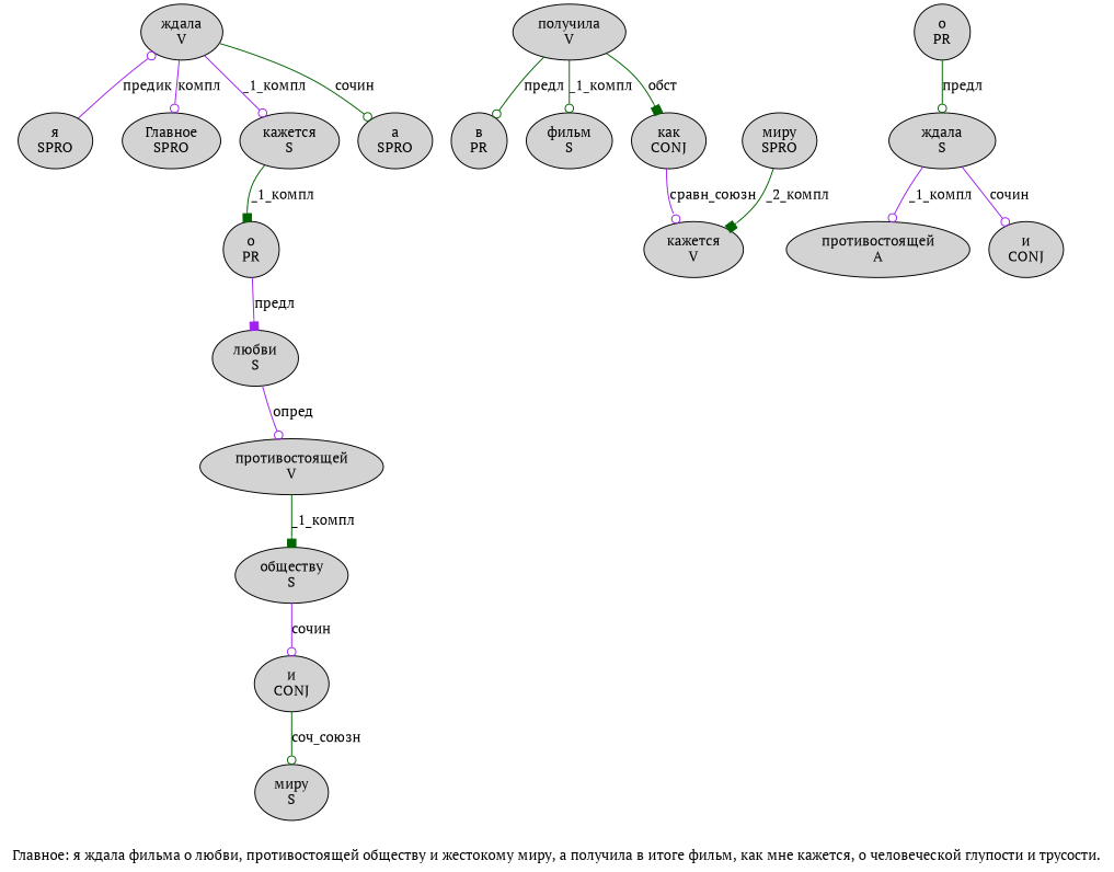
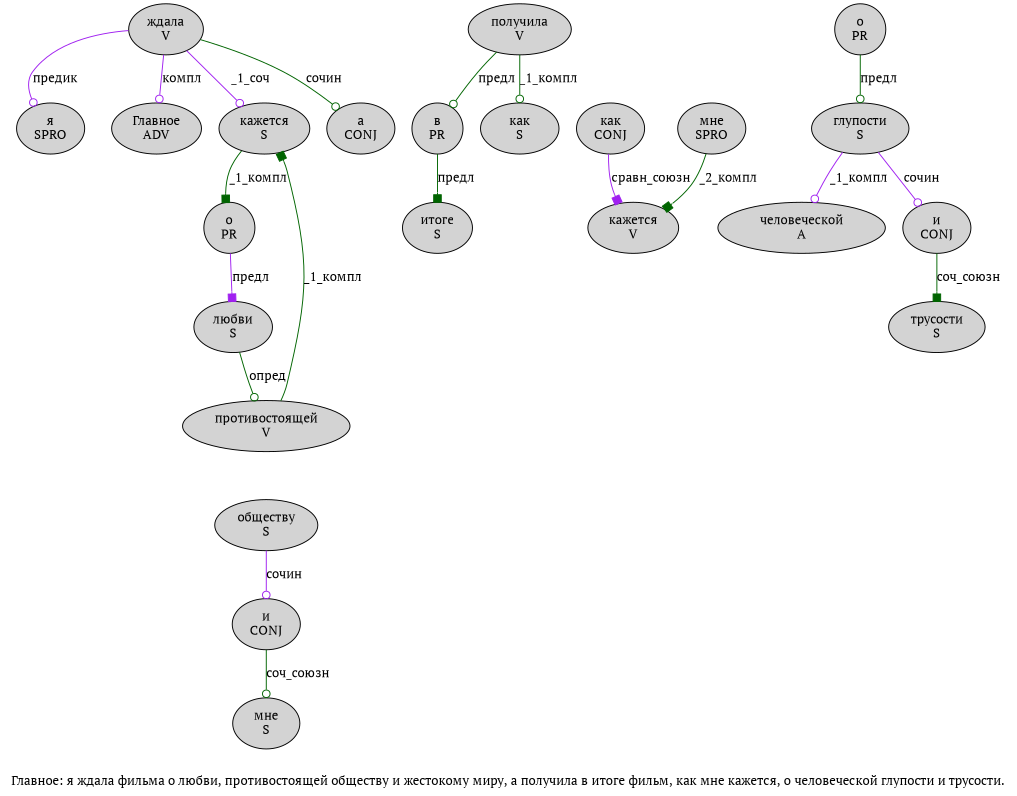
  digraph {
    fontname="PT Serif"
    label="Главное: я ждала фильма о любви, противостоящей обществу и жестокому миру, а получила в итоге фильм, как мне кажется, о человеческой глупости и трусости."
    node [fillcolor=lightgray fontname="PT Serif" penwidth=1 shape=ellipse style=filled]
    edge [arrowhead=odot color=darkgreen fontname="PT Serif"]
-   n1 [label="Главное\nSPRO"]
+   n1 [label="Главное\nADV"]
    n2 [label="я\nSPRO"]
    n3 [label="ждала\nV"]
    n4 [label="кажется\nS"]
-   n5 [label="а\nSPRO"]
+   n5 [label="а\nCONJ"]
    n6 [label="о\nPR"]
    n7 [label="любви\nS"]
    n8 [label="противостоящей\nV"]
    n9 [label="обществу\nS"]
    n10 [label="и\nCONJ"]
-   n11 [label="миру\nS"]
+   n11 [label="мне\nS"]
    n12 [label="получила\nV"]
    n13 [label="в\nPR"]
-   n14 [label="фильм\nS"]
+   n14 [label="как\nS"]
    n15 [label="как\nCONJ"]
+   n16 [label="итоге\nS"]
    n17 [label="кажется\nV"]
-   n18 [label="миру\nSPRO"]
+   n18 [label="мне\nSPRO"]
    n19 [label="о\nPR"]
-   n20 [label="ждала\nS"]
-   n21 [label="противостоящей\nA"]
+   n20 [label="глупости\nS"]
+   n21 [label="человеческой\nA"]
    n22 [label="и\nCONJ"]
+   n23 [label="трусости\nS"]
    n3 -> n1 [color=purple label="компл"]
-   n2 -> n3 [color=purple label="предик"]
-   n3 -> n4 [color=purple label="_1_компл"]
+   n3 -> n2 [color=purple label="предик"]
+   n3 -> n4 [color=purple label="_1_соч"]
    n3 -> n5 [label="сочин"]
    n4 -> n6 [arrowhead=box label="_1_компл"]
    n6 -> n7 [arrowhead=box color=purple label="предл"]
-   n7 -> n8 [color=purple label="опред"]
-   n8 -> n9 [arrowhead=box label="_1_компл"]
+   n7 -> n8 [label="опред"]
+   n8 -> n4 [arrowhead=box label="_1_компл"]
    n9 -> n10 [color=purple label="сочин"]
    n10 -> n11 [label="соч_союзн"]
    n12 -> n13 [label="предл"]
    n12 -> n14 [label="_1_компл"]
-   n12 -> n15 [arrowhead=box label="обст"]
-   n15 -> n17 [color=purple label="сравн_союзн"]
+   n13 -> n16 [arrowhead=box label="предл"]
+   n15 -> n17 [arrowhead=box color=purple label="сравн_союзн"]
    n18 -> n17 [arrowhead=box label="_2_компл"]
    n19 -> n20 [label="предл"]
    n20 -> n21 [color=purple label="_1_компл"]
    n20 -> n22 [color=purple label="сочин"]
+   n22 -> n23 [arrowhead=box label="соч_союзн"]
  }
